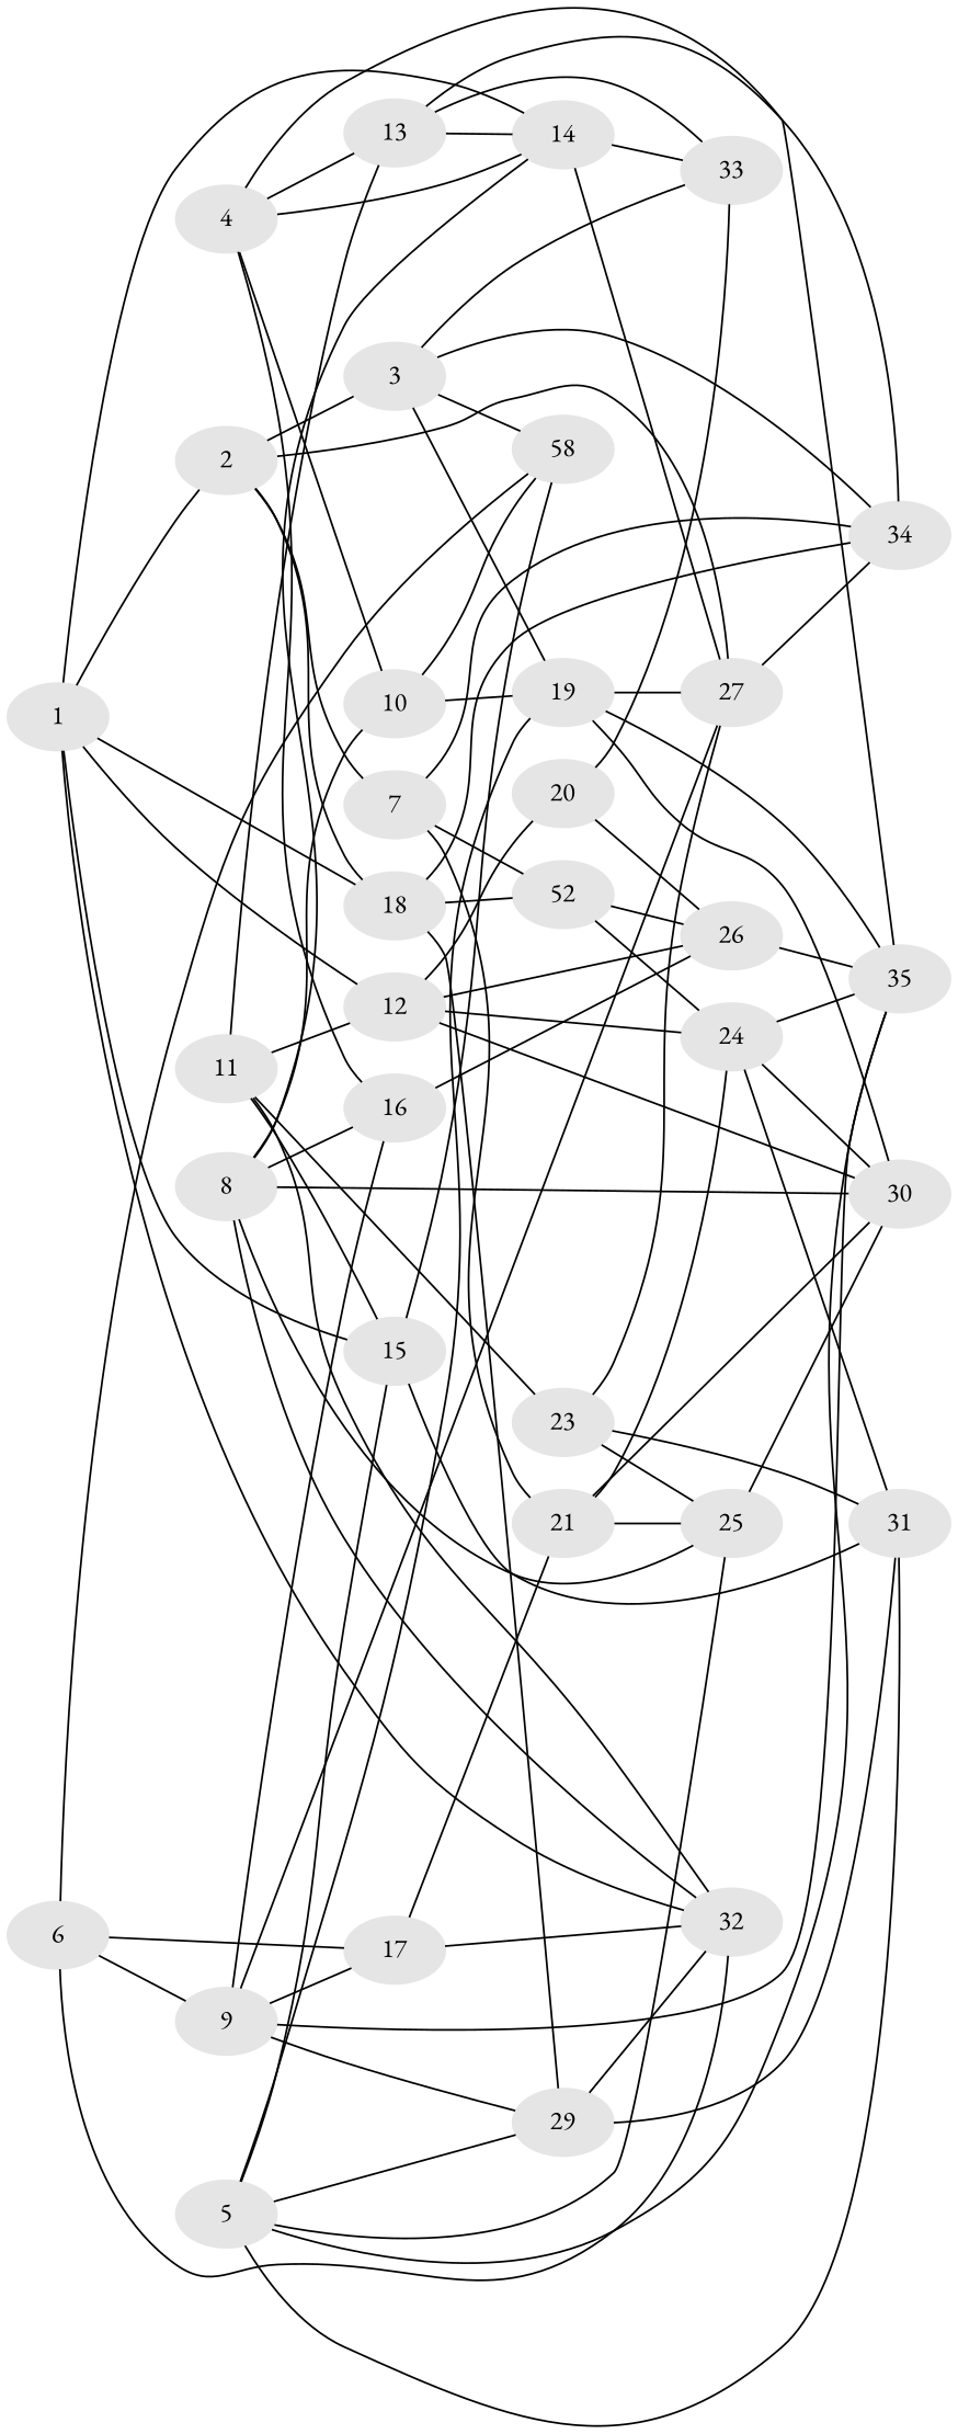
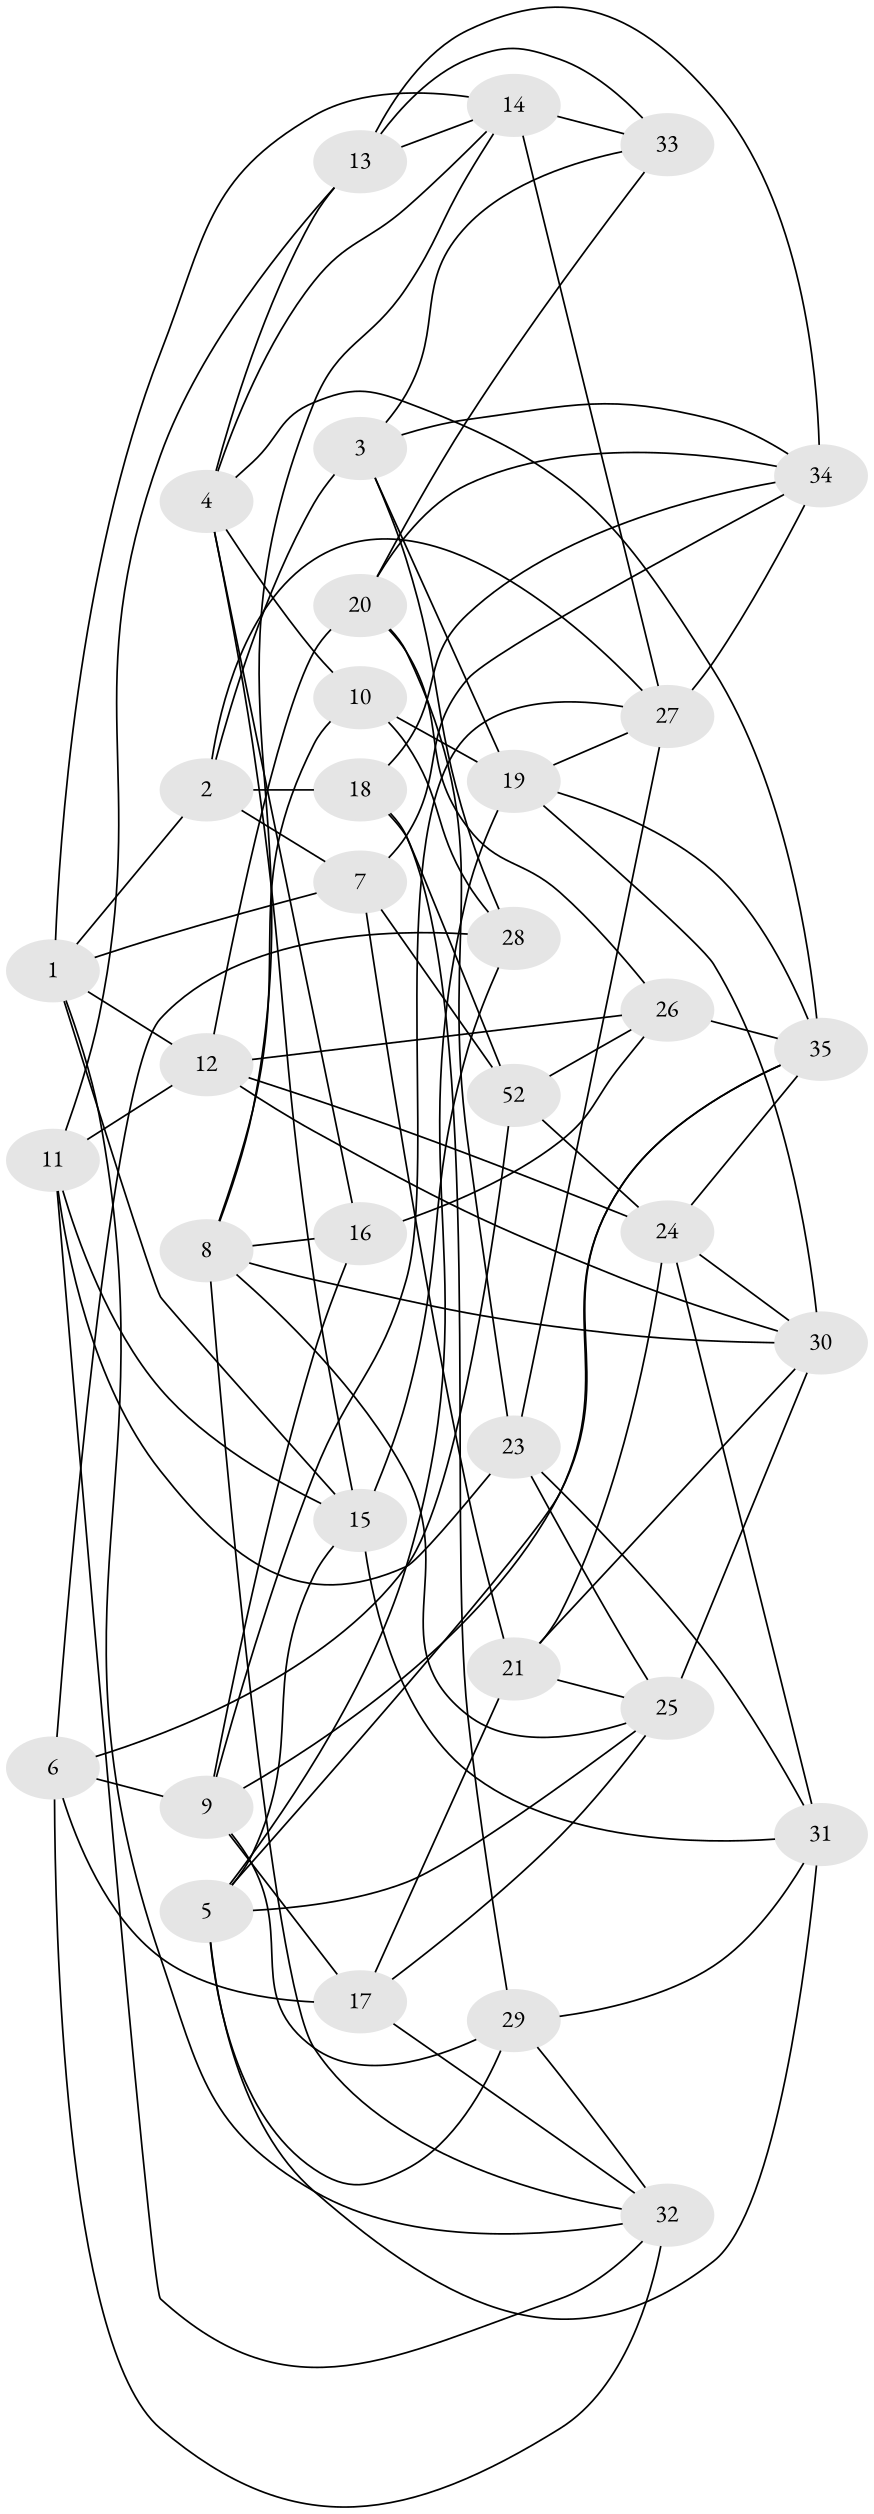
  graph {
    fontname="EB Garamond"
    rankdir=LR
    node [color=gray90 fontname="EB Garamond" style=filled]
    edge [fontname="EB Garamond" weight=1.0]
    1
    2
    7
    12
    14
    15
    32
    3
    18
    27
    34
    n12 [label=52]
    21
    30
    20
    24
    26
    33
-   28 [label=58]
+   28
    31
    19
    29
    35
    4
    10
    13
    16
    5
    25
    6
    9
    17
    8
    11
    23
    1 -- 2
-   1 -- 18
+   1 -- 7
    1 -- 12
    1 -- 14
    1 -- 15
    1 -- 32
    2 -- 7
    2 -- 3
    2 -- 18 [weight=2.0]
    2 -- 27
    7 -- 34
    7 -- n12 [weight=2.0]
    7 -- 21
    12 -- 30
    12 -- 20
    12 -- 24
    12 -- 26
    14 -- 27
    14 -- 33
    15 -- 28
    15 -- 31
    3 -- 34
    3 -- 33
    3 -- 28 [weight=2.0]
    3 -- 19
    18 -- 34
    18 -- n12
    18 -- 29 [weight=2.0]
    27 -- 34
    n12 -- 24
    n12 -- 26
    21 -- 30
    21 -- 24
    21 -- 25
+   20 -- 34
    20 -- 26 [weight=2.0]
    20 -- 33
+   20 -- 23
    24 -- 30
    24 -- 31
    24 -- 35
    26 -- 35
    19 -- 27
    19 -- 30
    19 -- 35
    29 -- 32
    29 -- 31
    4 -- 14
+   4 -- 15
    4 -- 35
    4 -- 10
    4 -- 13
    4 -- 16
    10 -- 28
    10 -- 19
    13 -- 14
    13 -- 34
    13 -- 33
    16 -- 26
    5 -- 15
    5 -- 31
    5 -- 19
    5 -- 29
    5 -- 35
    5 -- 25
    25 -- 30
    6 -- 32
+   6 -- n12
    6 -- 28 [weight=2.0]
    6 -- 9
    6 -- 17
    9 -- 27
    9 -- 29
    9 -- 35
    9 -- 16
    9 -- 17
    17 -- 32
    17 -- 21 [weight=2.0]
+   17 -- 25
    8 -- 14
    8 -- 32
    8 -- 30
    8 -- 10
    8 -- 16
    8 -- 25
    11 -- 12
    11 -- 15
    11 -- 32
    11 -- 13 [weight=2.0]
    11 -- 23
    23 -- 27
    23 -- 31 [weight=2.0]
    23 -- 25
  }
